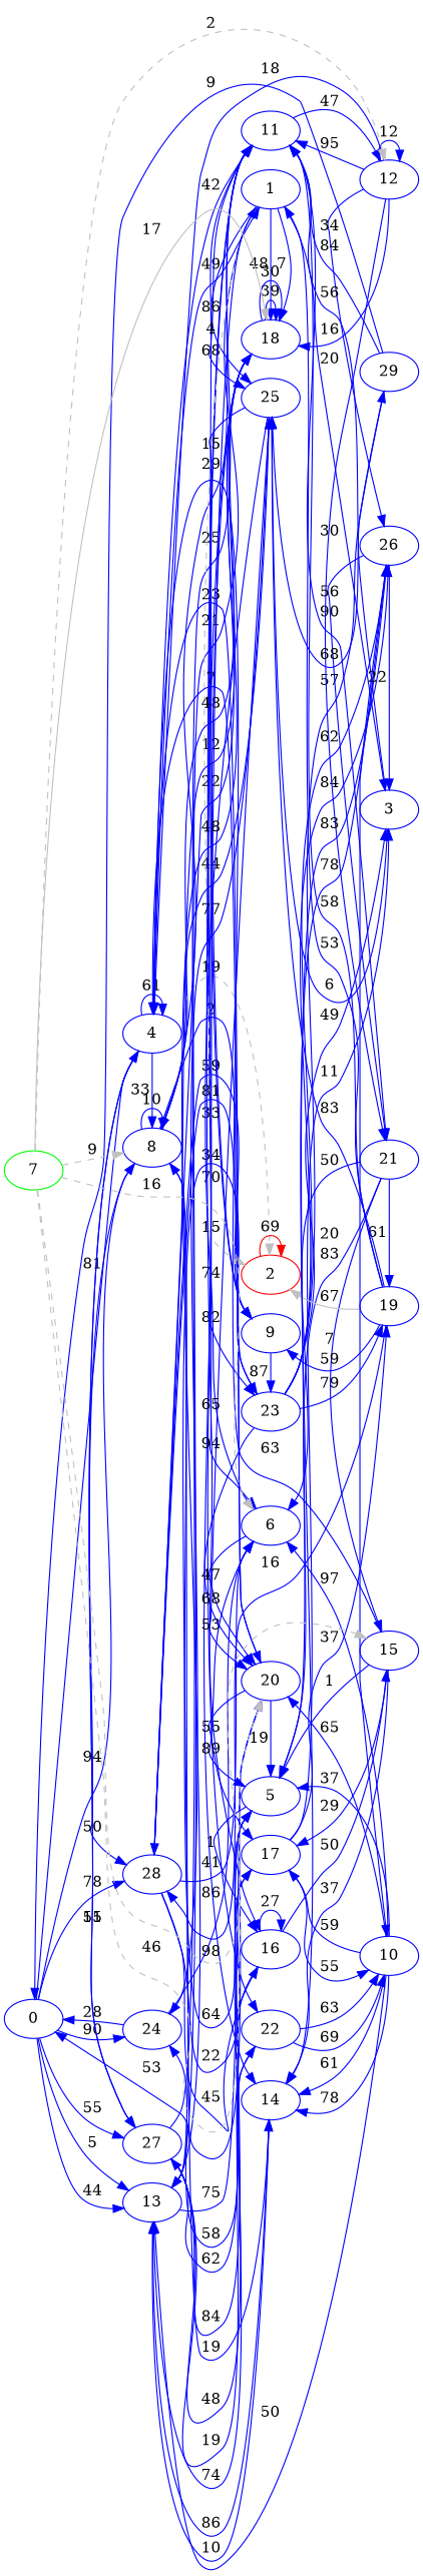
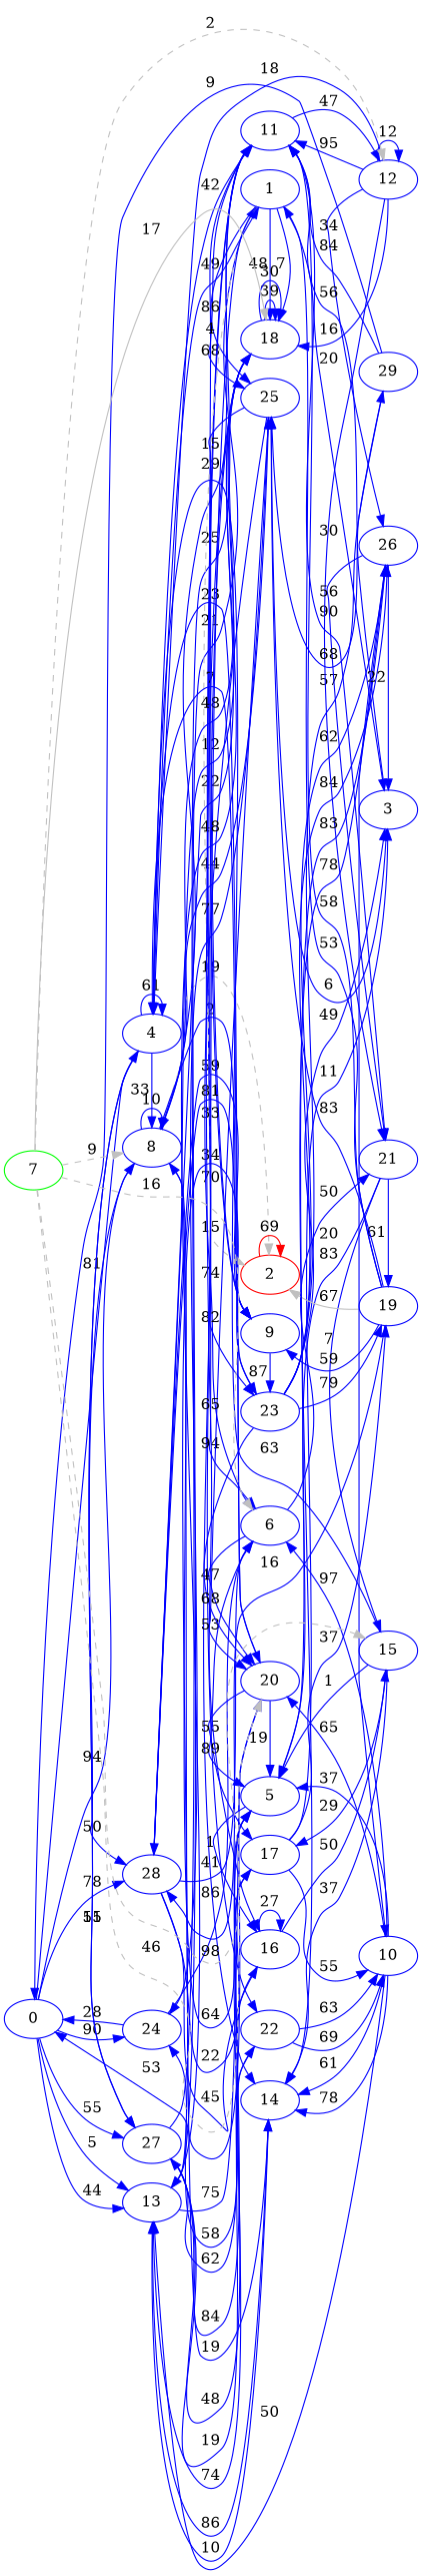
  digraph {
    rankdir=LR
    ranksep=equally
    node [color=blue]
    edge [color=blue]
    0
    4
    8
    24
    13
    27
    28
    11
    1
    20
    14
    25
    2 [color=red]
    9
    6
    23
    22
    17
    5
    18
    16
    21
    12
    3
    19
    26
    29
    10
    15
    7 [color=green]
    subgraph sub_1 {
      rank=same
      0
    }
    subgraph sub_2 {
      rank=same
      4
      8
      24
      13
      27
      28
    }
    subgraph sub_3 {
      rank=same
      11
      1
      20
      14
      25
      2
      9
      6
      23
      22
      17
      5
      18
      16
    }
    subgraph sub_4 {
      rank=same
      21
      12
      3
      19
      26
      29
      10
      15
    }
    subgraph sub_5 {
      rank=same
    }
    subgraph sub_6 {
      rank=same
      7
    }
    subgraph sub_7 {
      rank=same
    }
    0 -> 4 [label=81]
    0 -> 8 [label=94]
    0 -> 24 [label=90]
    0 -> 13 [label=44]
    0 -> 13 [label=5]
    0 -> 27 [label=55]
    0 -> 28 [label=78]
    4 -> 4 [label=61]
    4 -> 8 [label=33]
    4 -> 27 [label=51]
    4 -> 27 [label=15]
    4 -> 11 [label=42]
    4 -> 1 [label=49]
    4 -> 20 [label=23]
    8 -> 8 [label=10]
    8 -> 28 [label=50]
    8 -> 11 [label=29]
    8 -> 14 [label=19]
    8 -> 25 [label=44]
    8 -> 2 [color=grey label=19 style=dashed]
    8 -> 9 [label=2]
    24 -> 0 [label=28]
    24 -> 6 [label=86]
    13 -> 1 [label=21]
    13 -> 20 [label=75]
    13 -> 14 [label=86]
    13 -> 23 [label=34]
    27 -> 11 [label=25]
    27 -> 22 [label=19]
    27 -> 17 [label=48]
    27 -> 5 [label=84]
    28 -> 9 [label=59]
    28 -> 6 [label=41]
    28 -> 5 [label=22]
    28 -> 18 [label=22]
    28 -> 18 [label=12]
    28 -> 16 [label=45]
    11 -> 14 [label=70]
    11 -> 25 [label=68]
    11 -> 9 [label=86]
    11 -> 22 [label=33]
    11 -> 21 [label=90]
    11 -> 12 [label=47]
    1 -> 25 [label=4]
    1 -> 2 [color=grey label=15 style=dashed]
    1 -> 6 [label=94]
    1 -> 18 [label=48]
    1 -> 18 [label=7]
    1 -> 3 [label=20]
    20 -> 0 [label=53]
    20 -> 4 [label=7]
    20 -> 17 [label=55]
    20 -> 5 [label=19]
    14 -> 13 [label=10]
    25 -> 24 [label=77]
    25 -> 20 [label=53]
    25 -> 9 [label=15]
    25 -> 6 [label=74]
    2 -> 2 [color=red label=69]
    9 -> 23 [label=87]
    6 -> 20 [label=47]
    6 -> 5 [label=89]
-   21 -> 6 [label=50]
+   6 -> 21 [label=50]
    23 -> 28 [label=81]
    23 -> 20 [label=68]
    23 -> 3 [label=49]
    23 -> 19 [label=79]
    23 -> 26 [label=62]
    23 -> 26 [label=84]
    23 -> 29 [label=57]
    22 -> 24 [label=58]
    22 -> 10 [label=63]
    22 -> 10 [label=69]
    17 -> 8 [label=64]
    17 -> 3 [label=11]
    17 -> 19 [label=37]
    17 -> 10 [label=55]
    5 -> 27 [label=62]
    5 -> 16 [label=1]
    18 -> 8 [label=48]
    18 -> 13 [label=48]
    18 -> 23 [label=82]
    18 -> 18 [label=39]
    18 -> 18 [label=30]
    18 -> 16 [label=65]
    16 -> 13 [label=74]
    16 -> 16 [label=27]
    16 -> 15 [label=50]
    21 -> 5 [label=83]
    21 -> 19 [label=61]
    21 -> 15 [label=7]
    12 -> 4 [label=18]
    12 -> 11 [label=95]
    12 -> 18 [label=16]
    12 -> 21 [label=30]
    12 -> 12 [label=12]
    12 -> 26 [label=34]
    3 -> 11 [label=56]
    3 -> 25 [label=6]
    19 -> 28 [label=16]
    19 -> 11 [label=58]
    19 -> 1 [label=53]
    19 -> 25 [label=83]
    19 -> 2 [color=grey label=67 style=solid]
    19 -> 9 [label=59]
    26 -> 14 [label=78]
    26 -> 5 [label=83]
    26 -> 21 [label=56]
    26 -> 3 [label=22]
    26 -> 10 [label=20]
    29 -> 0 [label=9]
    29 -> 11 [label=84]
    29 -> 25 [label=68]
    10 -> 13 [label=50]
    10 -> 20 [label=65]
    10 -> 14 [label=61]
    10 -> 14 [label=78]
    10 -> 6 [label=97]
-   10 -> 17 [label=59]
    10 -> 5 [label=37]
    15 -> 4 [label=63]
    15 -> 14 [label=37]
    15 -> 17 [label=29]
    15 -> 5 [label=1]
    7 -> 8 [color=grey label=9 style=dashed]
    7 -> 20 [color=grey label=46 style=dashed]
    7 -> 6 [color=grey label=16 style=dashed]
    7 -> 18 [color=grey label=17 style=solid]
    7 -> 12 [color=grey label=2 style=dashed]
    7 -> 15 [color=grey label=98 style=dashed]
  }
